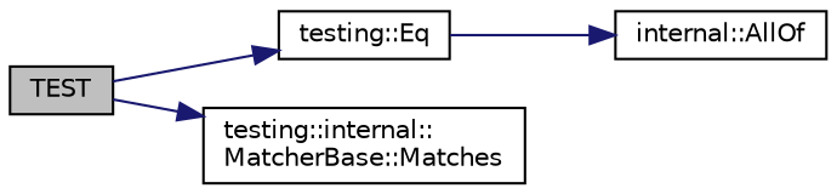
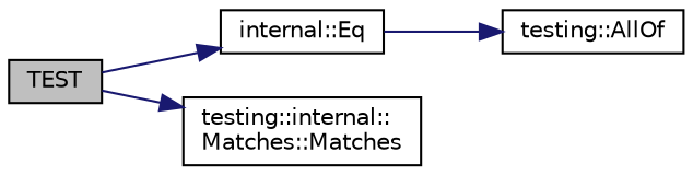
  digraph {
    rankdir=LR
    node [color=black fillcolor=white fontname=Helvetica fontsize=10 shape=record style=filled]
    edge [color=midnightblue fontname=Helvetica fontsize=10 labelfontname=Helvetica labelfontsize=10 style=solid]
    n1 [fillcolor=grey75 fontcolor=black height=0.2 label=TEST width=0.4]
-   n2 [height=0.2 label="testing::Eq" width=0.4]
-   n3 [height=0.2 label="testing::internal::\lMatcherBase::Matches" width=0.4]
-   n4 [height=0.2 label="internal::AllOf" width=0.4]
+   n2 [height=0.2 label="internal::Eq" width=0.4]
+   n3 [height=0.2 label="testing::internal::\lMatches::Matches" width=0.4]
+   n4 [height=0.2 label="testing::AllOf" width=0.4]
    n1 -> n2
    n1 -> n3
    n2 -> n4
  }
